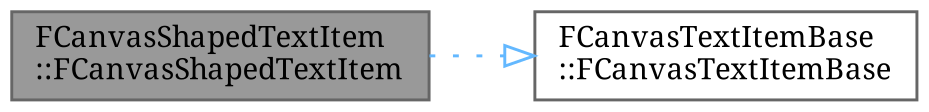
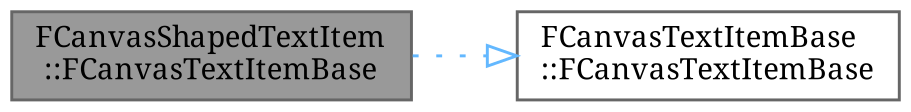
  digraph {
    rankdir=LR
    fontname="Noto Serif"
    node [fontname="Noto Serif" fontsize=10 shape=box style=filled]
-   n1 [color=gray40 fillcolor=grey60 fontcolor=black height=0.2 label="FCanvasShapedTextItem\l::FCanvasShapedTextItem" width=0.4]
+   n1 [color=gray40 fillcolor=grey60 fontcolor=black height=0.2 label="FCanvasShapedTextItem\l::FCanvasTextItemBase" width=0.4]
    n2 [color=grey40 fillcolor=white height=0.2 label="FCanvasTextItemBase\l::FCanvasTextItemBase" width=0.4]
    n1 -> n2 [color=steelblue1 fontname="Noto Serif" fontsize=10 labelfontname=Helvetica labelfontsize=10 style=dotted arrowhead=onormal]
  }
